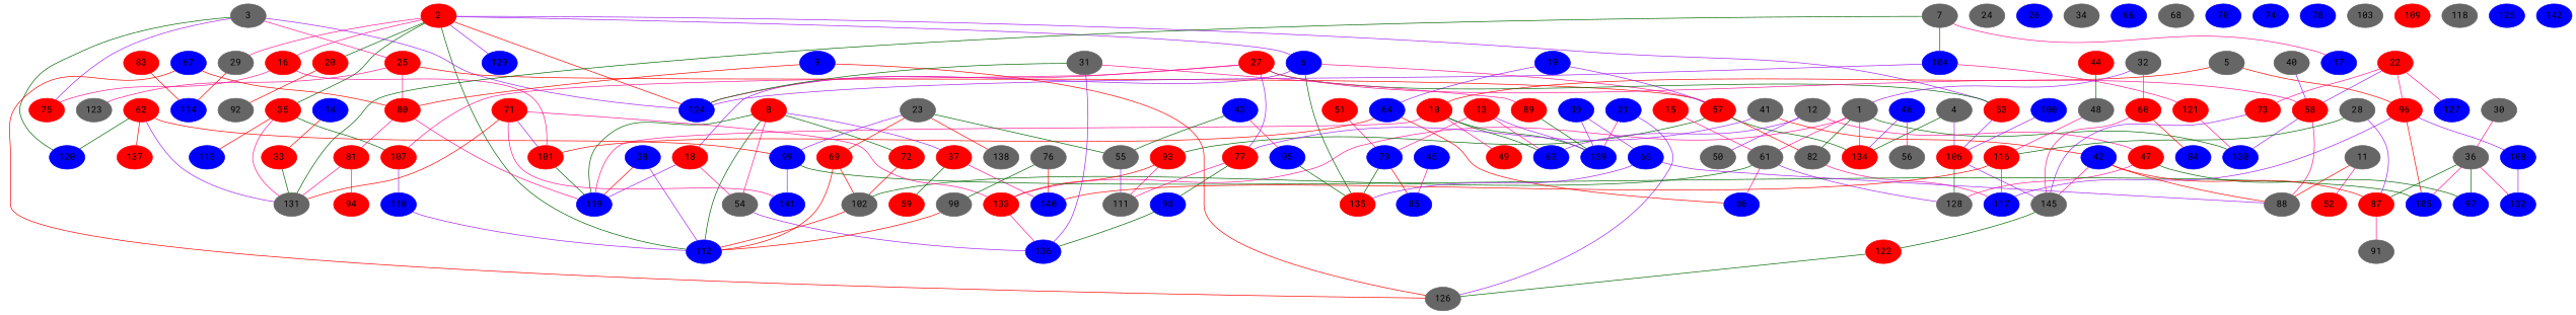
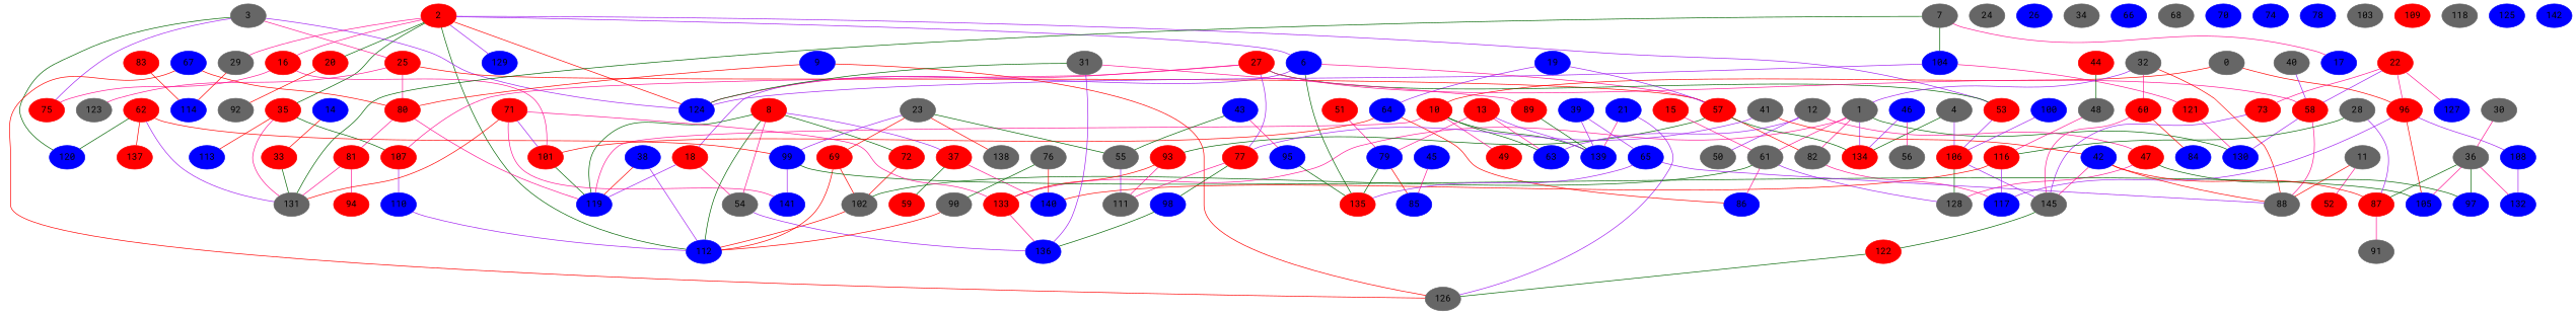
  graph {
    fontname="Roboto Mono"
    node [color=blue fontname="Roboto Mono" style=filled]
    edge [color=deeppink fontname="Roboto Mono"]
    1 [color=gray40]
    61 [color=gray40]
    82 [color=gray40]
    130
    133 [color=red]
    134 [color=red]
    128 [color=gray40]
    86
    102 [color=gray40]
    117
    136
    2 [color=red]
    6
    16 [color=red]
    20 [color=red]
    29 [color=gray40]
    35 [color=red]
    53 [color=red]
    112
    124
    129
    18 [color=red]
    57 [color=red]
    135 [color=red]
    75 [color=red]
    101 [color=red]
    92 [color=gray40]
    114
    131 [color=gray40]
    107 [color=red]
    113
    106 [color=red]
    3 [color=gray40]
    25 [color=red]
    120
    80 [color=red]
    123 [color=gray40]
    4 [color=gray40]
    n39 [color=gray40 label=145]
-   5 [color=gray40]
+   5 [color=gray40 label=0]
    10 [color=red]
    96 [color=red]
    119
    49 [color=red]
    63
    139
    105
    108
    54 [color=gray40]
    93 [color=red]
    7 [color=gray40]
    17
    104
    121 [color=red]
    8 [color=red]
    37 [color=red]
    72 [color=red]
    59 [color=red]
    140
    9
    126 [color=gray40]
    81 [color=red]
    11 [color=gray40]
    52 [color=red]
    88 [color=gray40]
    12 [color=gray40]
    47 [color=red]
    50 [color=gray40]
    97
    13 [color=red]
    79
    85
    33 [color=red]
    14
    15 [color=red]
    19
    64
    21
    22 [color=red]
    58 [color=red]
    73 [color=red]
    127
    23 [color=gray40]
    55 [color=gray40]
    69 [color=red]
    99
    138 [color=gray40]
    111 [color=gray40]
    141
    24 [color=gray40]
    26
    27 [color=red]
    77 [color=red]
    98
    110
    28 [color=gray40]
    87 [color=red]
    116 [color=red]
    91 [color=gray40]
    30 [color=gray40]
    36 [color=gray40]
    132
    31 [color=gray40]
    89 [color=red]
    32 [color=gray40]
    60 [color=red]
    84
    34 [color=gray40]
    38
    39
    65
    40 [color=gray40]
    41 [color=gray40]
    42
    122 [color=red]
    43
    95
    44 [color=red]
    48 [color=gray40]
    45
    46
    56 [color=gray40]
    51 [color=red]
    62 [color=red]
    137 [color=red]
    66
    67
    68 [color=gray40]
    70
    71 [color=red]
    74
    76 [color=gray40]
    90 [color=gray40]
    78
    94 [color=red]
    83 [color=red]
    100
    103 [color=gray40]
    109 [color=red]
    118 [color=gray40]
    125
    142
    1 -- 61
-   1 -- 82 [color=darkgreen]
+   1 -- 82
    1 -- 130 [color=darkgreen]
    1 -- 133
    1 -- 134 [color=purple]
    61 -- 128 [color=purple]
    61 -- 86
    61 -- 102 [color=darkgreen]
    82 -- 117
    133 -- 136
    102 -- 112 [color=red]
    2 -- 6 [color=purple]
    2 -- 16
    2 -- 20 [color=darkgreen]
    2 -- 29
    2 -- 35 [color=darkgreen]
    2 -- 53 [color=purple]
    2 -- 112 [color=darkgreen]
    2 -- 124 [color=red]
    2 -- 129 [color=purple]
    6 -- 18 [color=purple]
    6 -- 57
    6 -- 135 [color=darkgreen]
    16 -- 75
    16 -- 101
    20 -- 92 [color=red]
    29 -- 114 [color=red]
    35 -- 131
    35 -- 107 [color=darkgreen]
    35 -- 113 [color=red]
    53 -- 106 [color=purple]
    18 -- 119 [color=purple]
    18 -- 54
    57 -- 82 [color=red]
    57 -- 134 [color=darkgreen]
    57 -- 93 [color=darkgreen]
    101 -- 119 [color=darkgreen]
    107 -- 110 [color=purple]
    106 -- 128 [color=darkgreen]
    106 -- n39 [color=purple]
    3 -- 124 [color=purple]
    3 -- 75 [color=purple]
    3 -- 25
    3 -- 120 [color=darkgreen]
    25 -- 57 [color=red]
    25 -- 80
    25 -- 123
    80 -- 119
    80 -- 81
    4 -- 134 [color=darkgreen]
    4 -- 106 [color=purple]
    n39 -- 122 [color=darkgreen]
    5 -- 10 [color=red]
    5 -- 96 [color=red]
    10 -- 119
    10 -- 49
    10 -- 63 [color=darkgreen]
    10 -- 139 [color=darkgreen]
    96 -- 117 [color=purple]
    96 -- 105 [color=red]
    96 -- 108 [color=purple]
    108 -- 132 [color=purple]
    54 -- 136 [color=purple]
    93 -- 133 [color=red]
    93 -- 111
    7 -- 131 [color=darkgreen]
    7 -- 17
    7 -- 104 [color=darkgreen]
    104 -- 124 [color=purple]
    104 -- 121
    121 -- 130
    8 -- 112 [color=darkgreen]
    8 -- 119 [color=darkgreen]
    8 -- 54
    8 -- 37 [color=purple]
    8 -- 72 [color=darkgreen]
    37 -- 59 [color=darkgreen]
    37 -- 140
    72 -- 102 [color=red]
    9 -- 80 [color=red]
    9 -- 126 [color=red]
    81 -- 131
    81 -- 94
    11 -- 52
    11 -- 88 [color=red]
    12 -- 63 [color=purple]
    12 -- 47
    12 -- 50 [color=purple]
    47 -- 128
    47 -- 97 [color=darkgreen]
    13 -- 63
    13 -- 139 [color=purple]
    13 -- 79
    79 -- 135 [color=darkgreen]
    79 -- 85 [color=red]
    33 -- 131 [color=darkgreen]
    14 -- 33 [color=red]
    15 -- 61
    19 -- 57 [color=purple]
    19 -- 64 [color=purple]
    64 -- 86 [color=red]
    64 -- 101 [color=red]
    21 -- 139
    21 -- 126 [color=purple]
    22 -- 96
    22 -- 58 [color=purple]
    22 -- 73
    22 -- 127
    58 -- 130 [color=purple]
    58 -- 88
    73 -- n39 [color=purple]
    23 -- 55 [color=darkgreen]
    23 -- 69 [color=red]
    23 -- 99 [color=purple]
    23 -- 138 [color=red]
    55 -- 111 [color=purple]
    69 -- 102 [color=red]
    69 -- 112 [color=red]
    99 -- 105 [color=darkgreen]
    99 -- 141 [color=purple]
    27 -- 53 [color=darkgreen]
    27 -- 124
    27 -- 107
    27 -- 58
    27 -- 77 [color=purple]
    77 -- 111
    77 -- 98 [color=darkgreen]
    98 -- 136 [color=darkgreen]
    110 -- 112 [color=purple]
    28 -- 87 [color=purple]
    28 -- 116 [color=darkgreen]
    87 -- 91
    116 -- 117 [color=purple]
    116 -- 140 [color=red]
    30 -- 36
    36 -- 105
    36 -- 97 [color=darkgreen]
    36 -- 87 [color=darkgreen]
    36 -- 132
    31 -- 136 [color=purple]
    31 -- 124 [color=darkgreen]
    31 -- 89
    89 -- 139 [color=darkgreen]
    32 -- 1 [color=purple]
+   32 -- 88 [color=red]
    32 -- 60
    60 -- n39
    60 -- 84 [color=red]
    38 -- 112 [color=purple]
    38 -- 119 [color=red]
    39 -- 139 [color=purple]
    39 -- 65 [color=purple]
    65 -- 135 [color=purple]
    65 -- 88 [color=purple]
    40 -- 58 [color=purple]
    41 -- 77 [color=purple]
    41 -- 42 [color=red]
    42 -- n39
    42 -- 88 [color=red]
    42 -- 87 [color=red]
    122 -- 126 [color=darkgreen]
    43 -- 55 [color=darkgreen]
    43 -- 95
    95 -- 135 [color=darkgreen]
    44 -- 48 [color=darkgreen]
    48 -- 116
    45 -- 85
    46 -- 134 [color=purple]
    46 -- 56
    51 -- 79
    62 -- 131 [color=purple]
    62 -- 120 [color=darkgreen]
    62 -- 99 [color=red]
    62 -- 137 [color=red]
    67 -- 80 [color=red]
    67 -- 126 [color=red]
    71 -- 133
    71 -- 101 [color=purple]
    71 -- 131 [color=red]
    71 -- 141
    76 -- 140 [color=red]
    76 -- 90 [color=darkgreen]
    90 -- 112 [color=red]
    83 -- 114 [color=red]
    100 -- 106 [color=purple]
  }
